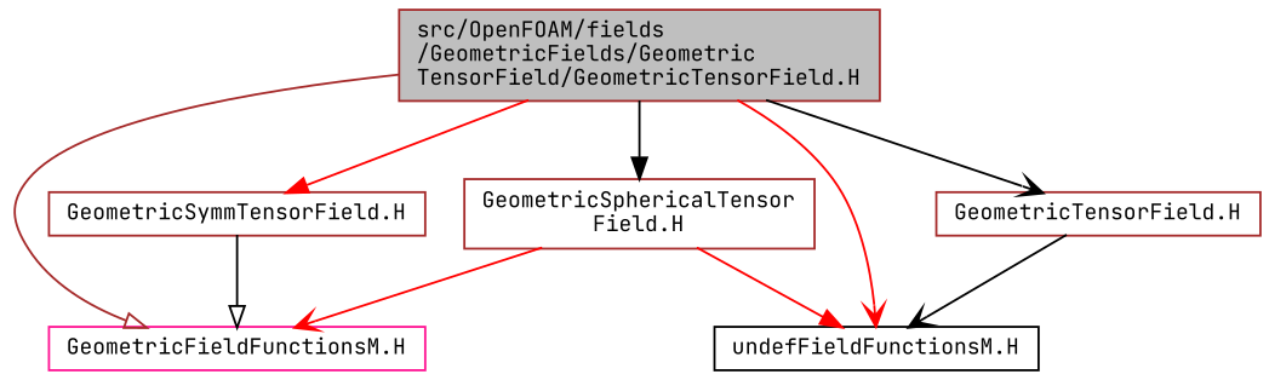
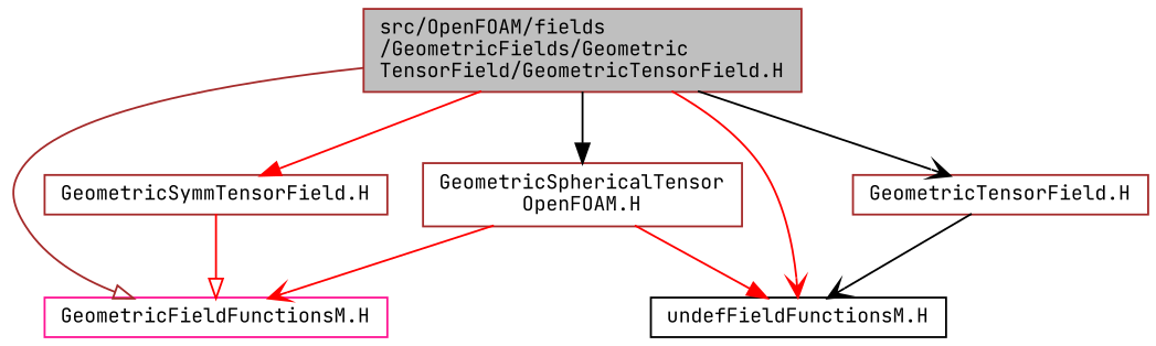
  digraph {
    fontname="JetBrains Mono"
    node [color=brown fontname="JetBrains Mono" fontsize=10 shape=record]
    edge [arrowhead=vee color=black fontname="JetBrains Mono" fontsize=10 labelfontname=Helvetica labelfontsize=10 style=solid]
    n1 [fillcolor=grey75 fontcolor=black height=0.2 label="src/OpenFOAM/fields\l/GeometricFields/Geometric\lTensorField/GeometricTensorField.H" style=filled width=0.4]
-   n2 [height=0.2 label="GeometricSphericalTensor\lField.H" width=0.4]
+   n2 [height=0.2 label="GeometricSphericalTensor\lOpenFOAM.H" width=0.4]
    n3 [color=deeppink height=0.2 label="GeometricFieldFunctionsM.H" width=0.4]
    n4 [color=black height=0.2 label="undefFieldFunctionsM.H" width=0.4]
    n5 [height=0.2 label="GeometricSymmTensorField.H" width=0.4]
    n6 [height=0.2 label="GeometricTensorField.H" width=0.4]
    n1 -> n2 [arrowhead=normal]
    n1 -> n3 [arrowhead=onormal color=brown]
    n1 -> n4 [color=red]
    n1 -> n5 [arrowhead=normal color=red]
    n1 -> n6
    n2 -> n3 [color=red]
    n2 -> n4 [arrowhead=normal color=red]
-   n5 -> n3 [arrowhead=onormal]
+   n5 -> n3 [arrowhead=onormal color=red]
    n6 -> n4
  }
